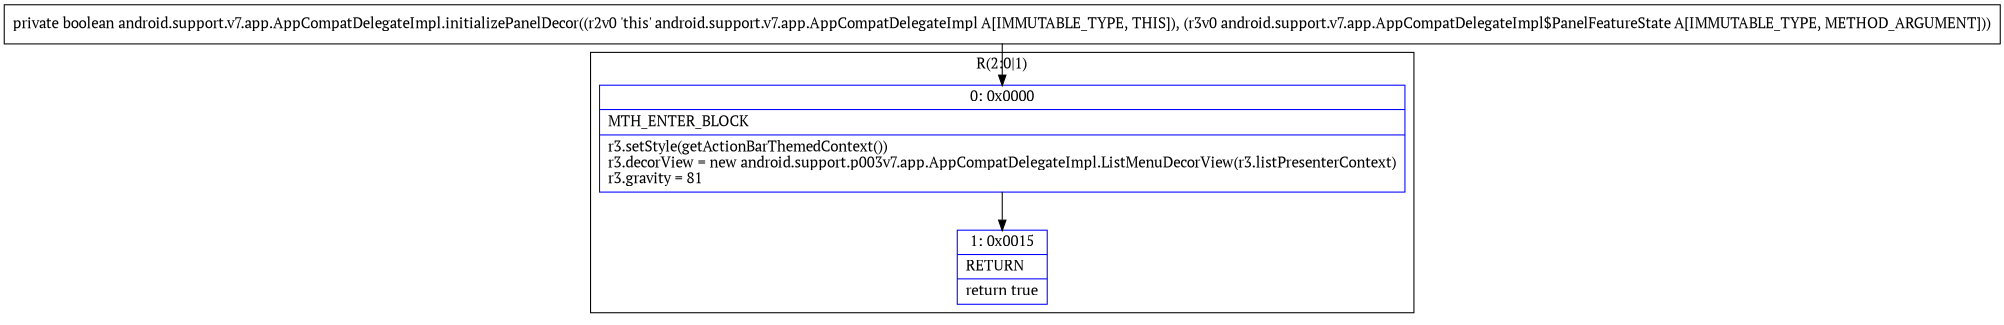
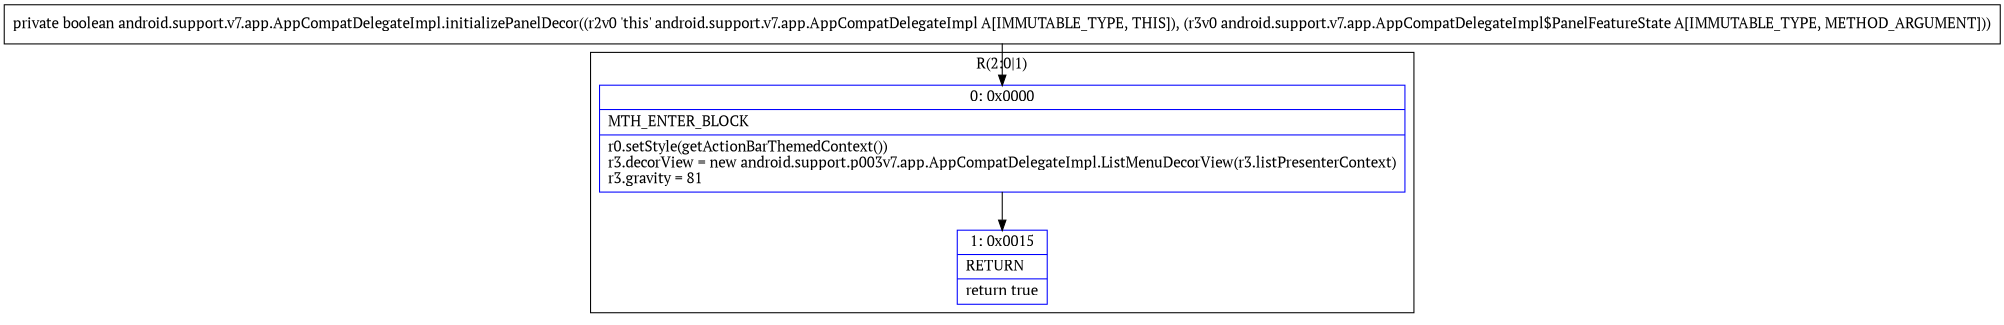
  digraph {
    fontname="PT Serif"
    node [color=blue shape=record fontname="PT Serif"]
    edge [fontname="PT Serif"]
-   n1 [label="{0\:\ 0x0000|MTH_ENTER_BLOCK\l|r3.setStyle(getActionBarThemedContext())\lr3.decorView = new android.support.p003v7.app.AppCompatDelegateImpl.ListMenuDecorView(r3.listPresenterContext)\lr3.gravity = 81\l}"]
+   n1 [label="{0\:\ 0x0000|MTH_ENTER_BLOCK\l|r0.setStyle(getActionBarThemedContext())\lr3.decorView = new android.support.p003v7.app.AppCompatDelegateImpl.ListMenuDecorView(r3.listPresenterContext)\lr3.gravity = 81\l}"]
    n2 [label="{1\:\ 0x0015|RETURN\l|return true\l}"]
    n3 [label="{private boolean android.support.v7.app.AppCompatDelegateImpl.initializePanelDecor((r2v0 'this' android.support.v7.app.AppCompatDelegateImpl A[IMMUTABLE_TYPE, THIS]), (r3v0 android.support.v7.app.AppCompatDelegateImpl$PanelFeatureState A[IMMUTABLE_TYPE, METHOD_ARGUMENT])) }" color=""]
    subgraph cluster_1 {
      label="R(2:0|1)"
      n1
      n2
    }
    n1 -> n2
    n3 -> n1
  }
